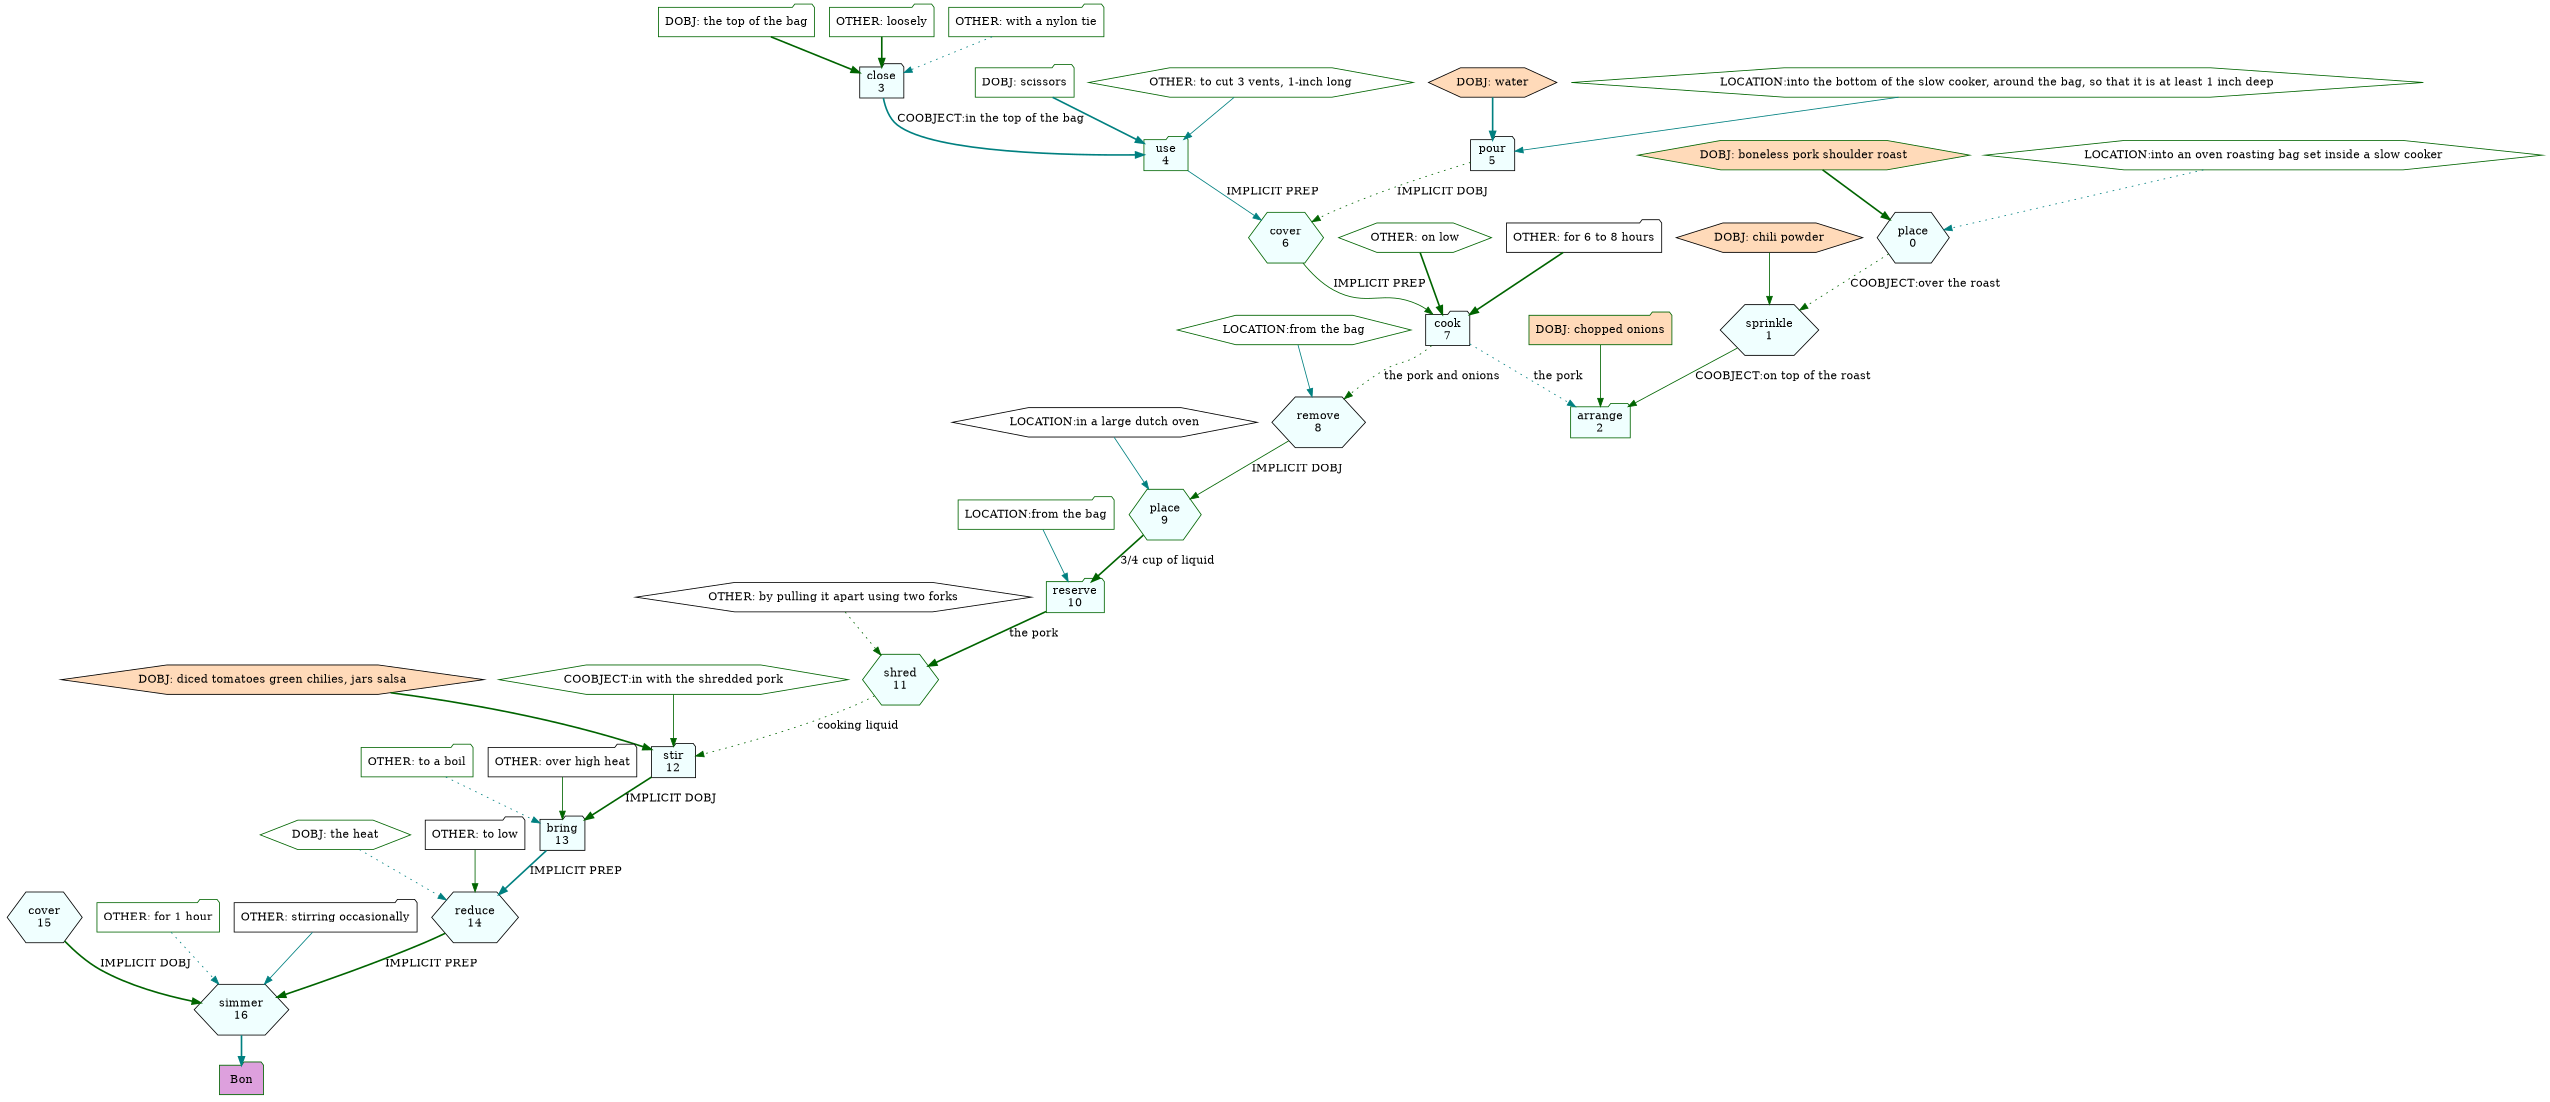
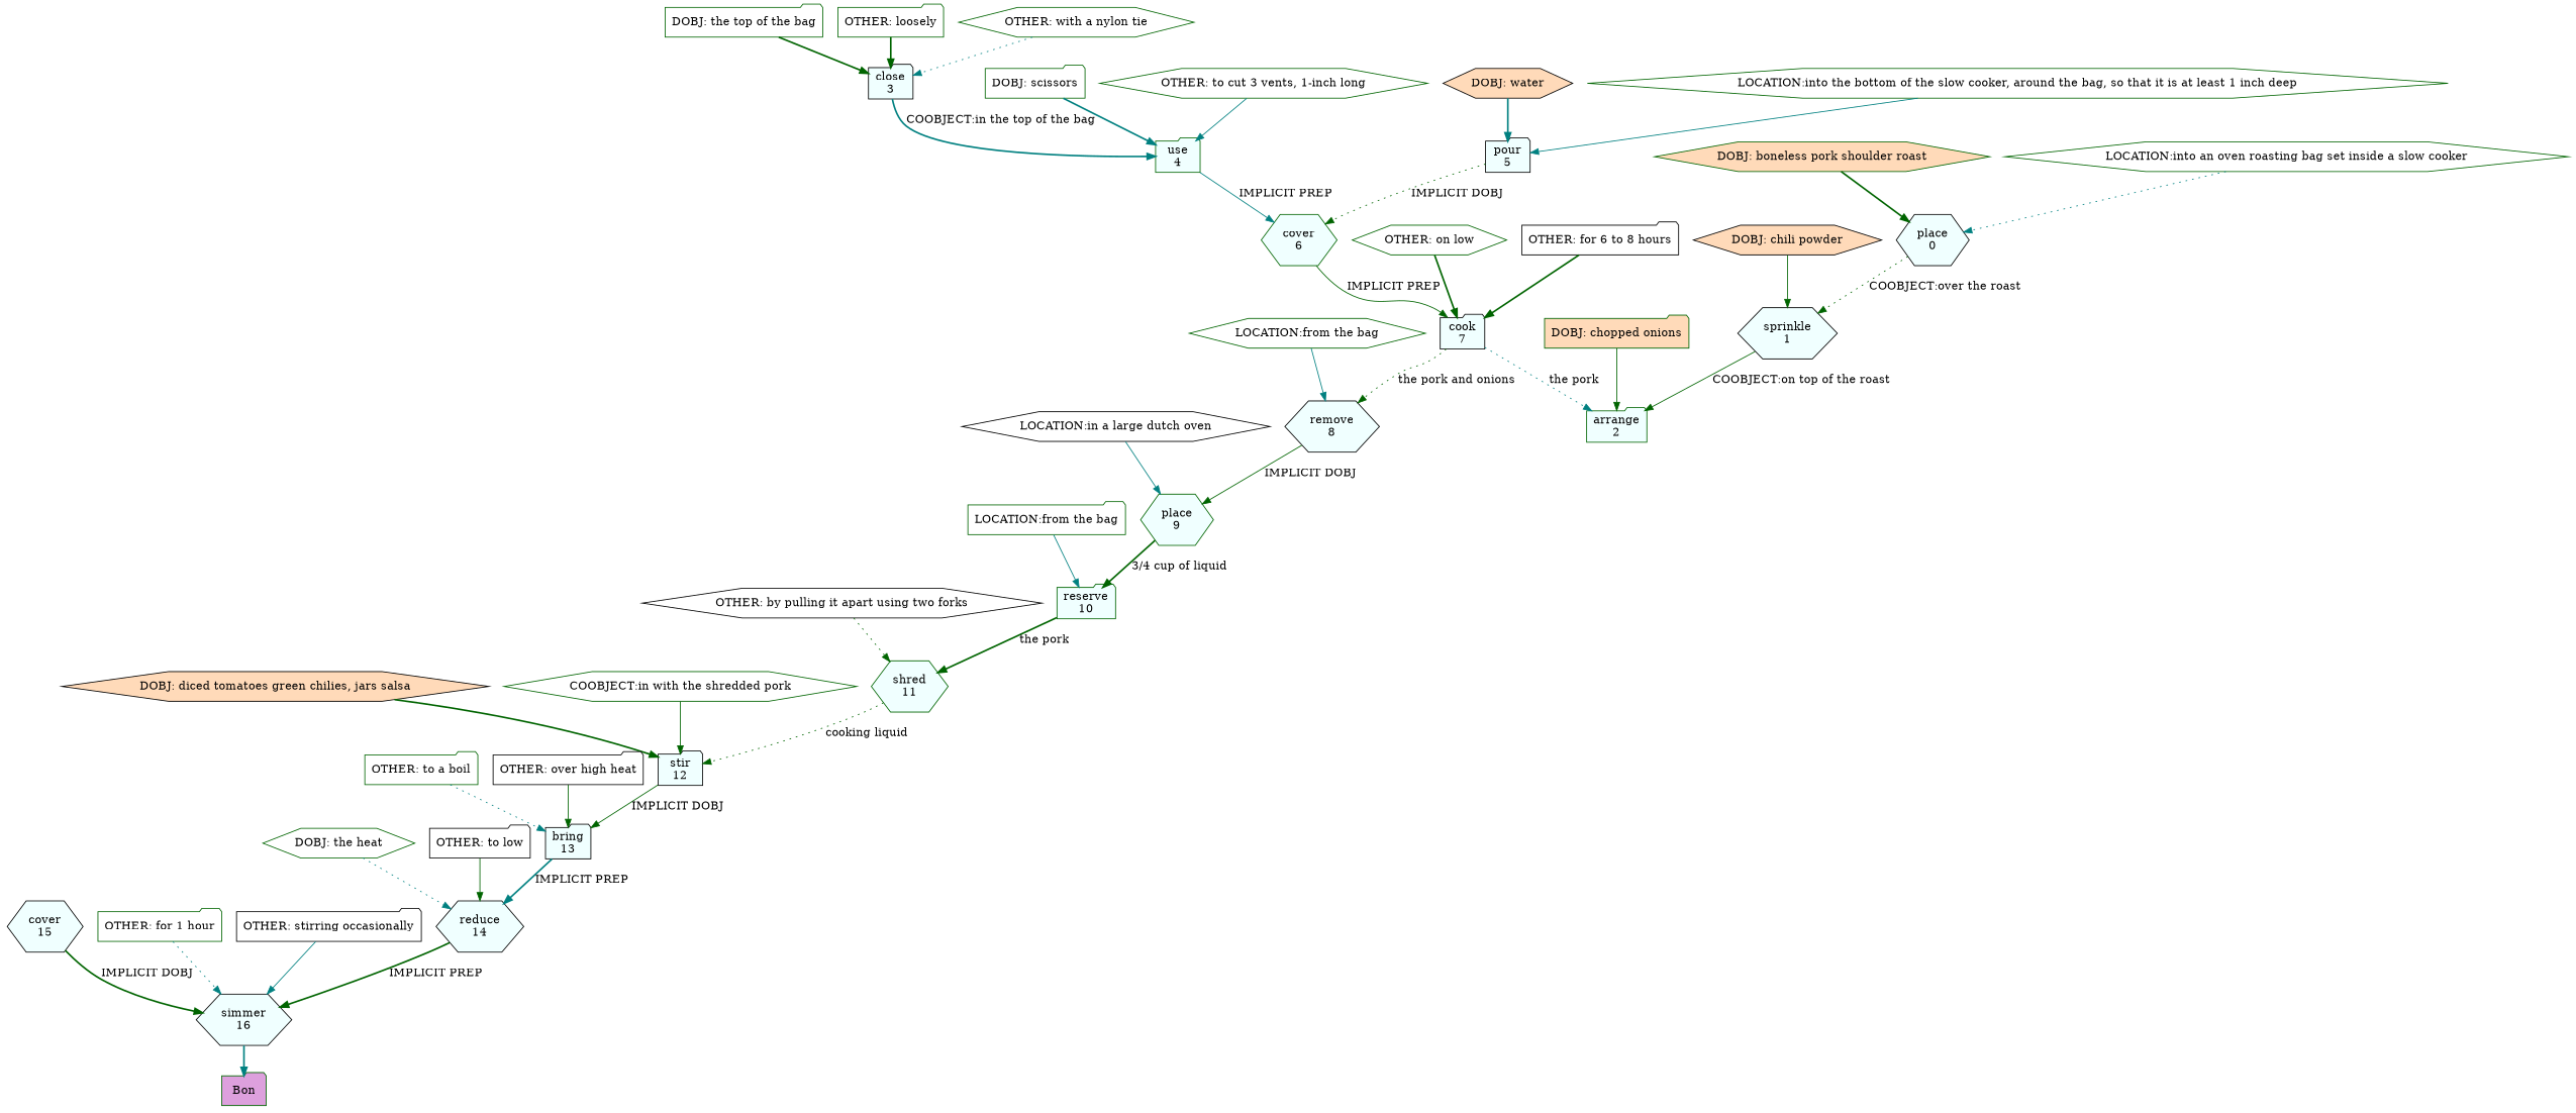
  digraph {
    node [color=darkgreen fillcolor=white shape=hexagon style=filled]
    edge [color=darkgreen style=solid]
    n1 [color=black fillcolor=azure label="place\n0"]
    n2 [color=black fillcolor=azure label="sprinkle\n1"]
    n3 [fillcolor=azure label="arrange\n2" shape=folder]
    n4 [color=black fillcolor=azure label="cook\n7" shape=folder]
    n5 [color=black fillcolor=azure label="remove\n8"]
    n6 [color=black fillcolor=azure label="close\n3" shape=folder]
    n7 [fillcolor=azure label="use\n4" shape=folder]
    n8 [fillcolor=azure label="cover\n6"]
    n9 [color=black fillcolor=azure label="pour\n5" shape=folder]
    n10 [fillcolor=azure label="place\n9"]
    n11 [fillcolor=azure label="reserve\n10" shape=folder]
    n12 [fillcolor=azure label="shred\n11"]
    n13 [color=black fillcolor=azure label="stir\n12" shape=folder]
    n14 [color=black fillcolor=azure label="bring\n13" shape=folder]
    n15 [color=black fillcolor=azure label="reduce\n14"]
    n16 [color=black fillcolor=azure label="simmer\n16"]
    n17 [fillcolor=plum label=Bon shape=folder]
    n18 [color=black fillcolor=azure label="cover\n15"]
    n19 [color=black fillcolor=peachpuff label="DOBJ: water"]
    n20 [label="LOCATION:into the bottom of the slow cooker, around the bag, so that it is at least 1 inch deep"]
    n21 [fillcolor=peachpuff label="DOBJ: boneless pork shoulder roast"]
    n22 [label="LOCATION:into an oven roasting bag set inside a slow cooker"]
    n23 [label="DOBJ: the top of the bag" shape=folder]
    n24 [label="OTHER: loosely" shape=folder]
-   n25 [label="OTHER: with a nylon tie" shape=folder]
+   n25 [label="OTHER: with a nylon tie"]
    n26 [color=black fillcolor=peachpuff label="DOBJ: chili powder"]
    n27 [fillcolor=peachpuff label="DOBJ: chopped onions" shape=folder]
    n28 [label="DOBJ: scissors" shape=folder]
    n29 [label="OTHER: to cut 3 vents, 1-inch long"]
    n30 [label="OTHER: on low"]
    n31 [color=black label="OTHER: for 6 to 8 hours" shape=folder]
    n32 [label="LOCATION:from the bag"]
    n33 [color=black label="LOCATION:in a large dutch oven"]
    n34 [label="LOCATION:from the bag" shape=folder]
    n35 [color=black label="OTHER: by pulling it apart using two forks"]
    n36 [color=black fillcolor=peachpuff label="DOBJ: diced tomatoes green chilies, jars salsa"]
    n37 [label="COOBJECT:in with the shredded pork"]
    n38 [label="OTHER: to a boil" shape=folder]
    n39 [color=black label="OTHER: over high heat" shape=folder]
    n40 [label="DOBJ: the heat"]
    n41 [color=black label="OTHER: to low" shape=folder]
    n42 [label="OTHER: for 1 hour" shape=folder]
    n43 [color=black label="OTHER: stirring occasionally" shape=folder]
    n1 -> n2 [label="COOBJECT:over the roast" style=dotted]
    n2 -> n3 [label="COOBJECT:on top of the roast"]
    n4 -> n3 [color=teal label="the pork" style=dotted]
    n4 -> n5 [label="the pork and onions" style=dotted]
    n5 -> n10 [label="IMPLICIT DOBJ"]
    n6 -> n7 [color=teal label="COOBJECT:in the top of the bag" style=bold]
    n7 -> n8 [color=teal label="IMPLICIT PREP"]
    n8 -> n4 [label="IMPLICIT PREP"]
    n9 -> n8 [label="IMPLICIT DOBJ" style=dotted]
    n10 -> n11 [label="3/4 cup of liquid" style=bold]
    n11 -> n12 [label="the pork" style=bold]
    n12 -> n13 [label="cooking liquid" style=dotted]
-   n13 -> n14 [label="IMPLICIT DOBJ" style=bold]
+   n13 -> n14 [label="IMPLICIT DOBJ"]
    n14 -> n15 [color=teal label="IMPLICIT PREP" style=bold]
    n15 -> n16 [label="IMPLICIT PREP" style=bold]
    n16 -> n17 [color=teal style=bold]
    n18 -> n16 [label="IMPLICIT DOBJ" style=bold]
    n19 -> n9 [color=teal style=bold]
    n20 -> n9 [color=teal]
    n21 -> n1 [style=bold]
    n22 -> n1 [color=teal style=dotted]
    n23 -> n6 [style=bold]
    n24 -> n6 [style=bold]
    n25 -> n6 [color=teal style=dotted]
    n26 -> n2
    n27 -> n3
    n28 -> n7 [color=teal style=bold]
    n29 -> n7 [color=teal]
    n30 -> n4 [style=bold]
    n31 -> n4 [style=bold]
    n32 -> n5 [color=teal]
    n33 -> n10 [color=teal]
    n34 -> n11 [color=teal]
    n35 -> n12 [style=dotted]
    n36 -> n13 [style=bold]
    n37 -> n13
    n38 -> n14 [color=teal style=dotted]
    n39 -> n14
    n40 -> n15 [color=teal style=dotted]
    n41 -> n15
    n42 -> n16 [color=teal style=dotted]
    n43 -> n16 [color=teal]
  }
